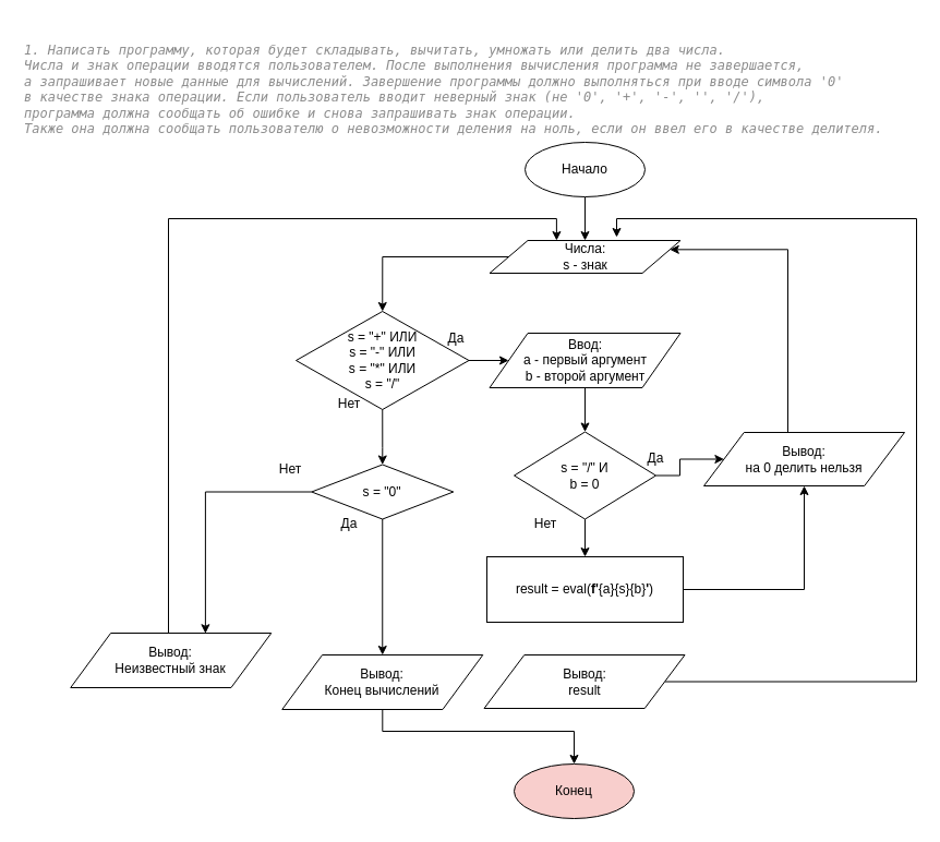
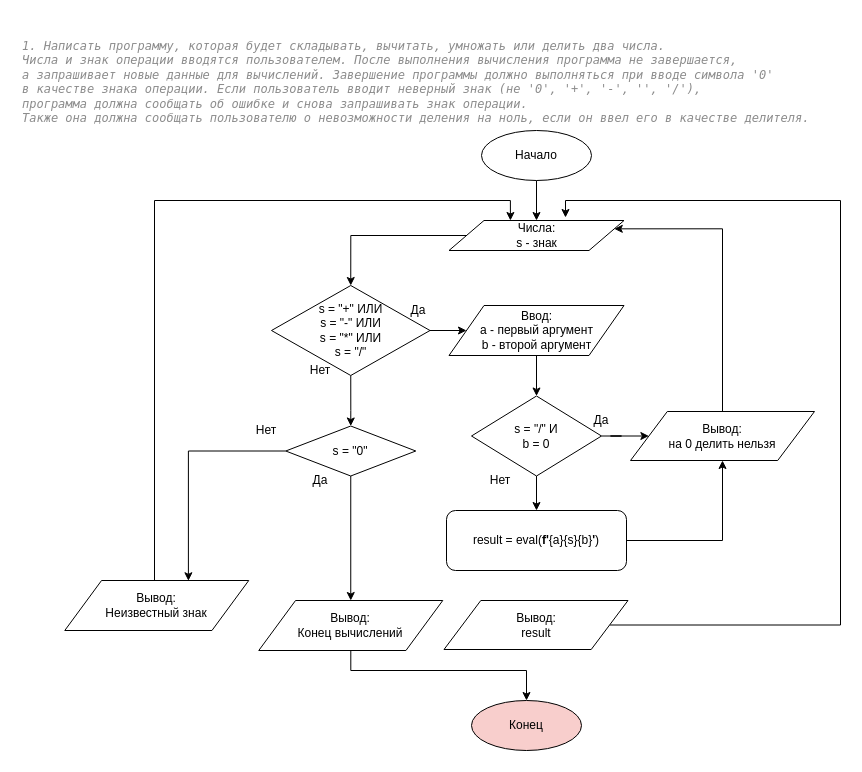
  <mxCell id="0" />
  <mxCell id="1" parent="0" />
  <mxCell id="2" style="edgeStyle=orthogonalEdgeStyle;rounded=0;orthogonalLoop=1;jettySize=auto;html=1;" edge="1" parent="1" source="3" target="6"><mxGeometry relative="1" as="geometry" /></mxCell>
  <mxCell id="3" value="Начало" style="ellipse;whiteSpace=wrap;html=1;" vertex="1" parent="1"><mxGeometry x="481" y="130" width="110" height="50" as="geometry" /></mxCell>
  <mxCell id="4" value="&lt;pre style=&quot;background-color: #ffffff ; color: #080808 ; font-family: &amp;quot;jetbrains mono&amp;quot; , monospace ; font-size: 9 8pt&quot;&gt;&lt;span style=&quot;color: #8c8c8c ; font-style: italic&quot;&gt;1. Написать программу, которая будет складывать, вычитать, умножать или делить два числа.&lt;br&gt;&lt;/span&gt;&lt;span style=&quot;color: #8c8c8c ; font-style: italic&quot;&gt;Числа и знак операции вводятся пользователем. После выполнения вычисления программа не завершается,&lt;br&gt;&lt;/span&gt;&lt;span style=&quot;color: #8c8c8c ; font-style: italic&quot;&gt;а запрашивает новые данные для вычислений. Завершение программы должно выполняться при вводе символа '0'&lt;br&gt;&lt;/span&gt;&lt;span style=&quot;color: #8c8c8c ; font-style: italic&quot;&gt;в качестве знака операции. Если пользователь вводит неверный знак (не '0', '+', '-', '', '/'),&lt;br&gt;&lt;/span&gt;&lt;span style=&quot;color: #8c8c8c ; font-style: italic&quot;&gt;программа должна сообщать об ошибке и снова запрашивать знак операции.&lt;br&gt;&lt;/span&gt;&lt;span style=&quot;color: #8c8c8c ; font-style: italic&quot;&gt;Также она должна сообщать пользователю о невозможности деления на ноль, если он ввел его в качестве делителя.&lt;/span&gt;&lt;/pre&gt;" style="text;whiteSpace=wrap;html=1;" vertex="1" parent="1"><mxGeometry width="550" height="120" as="geometry" x="20" y="20" /></mxCell>
  <mxCell id="5" style="edgeStyle=orthogonalEdgeStyle;rounded=0;orthogonalLoop=1;jettySize=auto;html=1;entryX=0.5;entryY=0;entryDx=0;entryDy=0;" edge="1" parent="1" source="6" target="32"><mxGeometry relative="1" as="geometry" /></mxCell>
  <mxCell id="6" value="&lt;div&gt;Числа:&lt;/div&gt;s - знак" style="shape=parallelogram;perimeter=parallelogramPerimeter;whiteSpace=wrap;html=1;" vertex="1" parent="1"><mxGeometry x="448.5" y="220" width="175" height="30" as="geometry" /></mxCell>
  <mxCell id="7" style="edgeStyle=orthogonalEdgeStyle;rounded=0;orthogonalLoop=1;jettySize=auto;html=1;entryX=0;entryY=0.5;entryDx=0;entryDy=0;" edge="1" parent="1" source="9" target="15"><mxGeometry relative="1" as="geometry" /></mxCell>
  <mxCell id="8" style="edgeStyle=orthogonalEdgeStyle;rounded=0;orthogonalLoop=1;jettySize=auto;html=1;entryX=0.5;entryY=0;entryDx=0;entryDy=0;" edge="1" parent="1" source="9" target="13"><mxGeometry relative="1" as="geometry" /></mxCell>
  <mxCell id="9" value="&lt;div&gt;s = &quot;/&quot; И&lt;/div&gt;&lt;div&gt;b = 0&lt;br&gt;&lt;/div&gt;" style="rhombus;whiteSpace=wrap;html=1;" vertex="1" parent="1"><mxGeometry x="471" y="395.5" width="130" height="80" as="geometry" /></mxCell>
  <mxCell id="10" value="Да" style="text;html=1;strokeColor=none;fillColor=none;align=center;verticalAlign=middle;whiteSpace=wrap;rounded=0;" vertex="1" parent="1"><mxGeometry x="580.5" y="410" width="40" height="20" as="geometry" /></mxCell>
  <mxCell id="11" value="Нет" style="text;html=1;strokeColor=none;fillColor=none;align=center;verticalAlign=middle;whiteSpace=wrap;rounded=0;" vertex="1" parent="1"><mxGeometry x="480" y="470" width="40" height="20" as="geometry" /></mxCell>
  <mxCell id="12" style="edgeStyle=orthogonalEdgeStyle;rounded=0;orthogonalLoop=1;jettySize=auto;html=1;" edge="1" parent="1" source="13" target="15"><mxGeometry relative="1" as="geometry" /></mxCell>
- <mxCell id="13" value="result = eval(&lt;span style=&quot;font-weight: bold&quot;&gt;f'&lt;/span&gt;{a}{s}{b}&lt;span style=&quot;font-weight: bold&quot;&gt;'&lt;/span&gt;)" style="rounded=0;whiteSpace=wrap;html=1;" vertex="1" parent="1"><mxGeometry x="446" y="510" width="180" height="60" as="geometry" /></mxCell>
+ <mxCell id="13" value="result = eval(&lt;span style=&quot;font-weight: bold&quot;&gt;f'&lt;/span&gt;{a}{s}{b}&lt;span style=&quot;font-weight: bold&quot;&gt;'&lt;/span&gt;)" style="whiteSpace=wrap;html=1;rounded=1;" vertex="1" parent="1"><mxGeometry x="446" y="510" width="180" height="60" as="geometry" /></mxCell>
  <mxCell id="14" style="edgeStyle=orthogonalEdgeStyle;rounded=0;orthogonalLoop=1;jettySize=auto;html=1;entryX=1;entryY=0.25;entryDx=0;entryDy=0;" edge="1" parent="1" source="15" target="6"><mxGeometry relative="1" as="geometry"><Array as="points"><mxPoint x="722" y="228" /></Array></mxGeometry></mxCell>
- <mxCell id="15" value="&lt;div&gt;Вывод:&lt;/div&gt;&lt;div&gt;на 0 делить нельзя&lt;br&gt;&lt;/div&gt;" style="shape=parallelogram;perimeter=parallelogramPerimeter;whiteSpace=wrap;html=1;" vertex="1" parent="1"><mxGeometry x="645" y="396" width="184" height="49" as="geometry" /></mxCell>
+ <mxCell id="15" value="&lt;div&gt;Вывод:&lt;/div&gt;&lt;div&gt;на 0 делить нельзя&lt;br&gt;&lt;/div&gt;" style="shape=parallelogram;perimeter=parallelogramPerimeter;whiteSpace=wrap;html=1;" vertex="1" parent="1"><mxGeometry x="630" y="411" width="184" height="49" as="geometry" /></mxCell>
  <mxCell id="16" style="edgeStyle=orthogonalEdgeStyle;rounded=0;orthogonalLoop=1;jettySize=auto;html=1;" edge="1" parent="1" source="17"><mxGeometry relative="1" as="geometry"><mxPoint x="565" y="217" as="targetPoint" /><Array as="points"><mxPoint x="840" y="624" /><mxPoint x="840" y="200" /><mxPoint x="565" y="200" /></Array></mxGeometry></mxCell>
  <mxCell id="17" value="&lt;div&gt;Вывод:&lt;/div&gt;&lt;div&gt;result&lt;br&gt;&lt;/div&gt;" style="shape=parallelogram;perimeter=parallelogramPerimeter;whiteSpace=wrap;html=1;" vertex="1" parent="1"><mxGeometry x="443.5" y="600" width="184" height="49" as="geometry" /></mxCell>
  <mxCell id="18" value="&lt;div&gt;Конец&lt;/div&gt;" style="ellipse;whiteSpace=wrap;html=1;fillColor=#f8cecc;" vertex="1" parent="1"><mxGeometry x="471" y="700" width="110" height="50" as="geometry" /></mxCell>
  <mxCell id="19" style="edgeStyle=orthogonalEdgeStyle;rounded=0;orthogonalLoop=1;jettySize=auto;html=1;entryX=0.351;entryY=0;entryDx=0;entryDy=0;entryPerimeter=0;" edge="1" parent="1" source="20" target="6"><mxGeometry relative="1" as="geometry"><Array as="points"><mxPoint x="154" y="200" /><mxPoint x="510" y="200" /></Array></mxGeometry></mxCell>
  <mxCell id="20" value="&lt;div&gt;Вывод:&lt;/div&gt;&lt;div&gt;Неизвестный знак&lt;br&gt;&lt;/div&gt;" style="shape=parallelogram;perimeter=parallelogramPerimeter;whiteSpace=wrap;html=1;" vertex="1" parent="1"><mxGeometry x="64.25" y="580" width="184" height="50" as="geometry" /></mxCell>
  <mxCell id="21" style="edgeStyle=orthogonalEdgeStyle;rounded=0;orthogonalLoop=1;jettySize=auto;html=1;" edge="1" parent="1" source="22" target="18"><mxGeometry relative="1" as="geometry"><Array as="points"><mxPoint x="350" y="670" /><mxPoint x="526" y="670" /></Array></mxGeometry></mxCell>
  <mxCell id="22" value="&lt;div&gt;Вывод:&lt;/div&gt;&lt;div&gt;Конец вычислений&lt;br&gt;&lt;/div&gt;" style="shape=parallelogram;perimeter=parallelogramPerimeter;whiteSpace=wrap;html=1;" vertex="1" parent="1"><mxGeometry x="258.25" y="600" width="184" height="50" as="geometry" /></mxCell>
  <mxCell id="23" style="edgeStyle=orthogonalEdgeStyle;rounded=0;orthogonalLoop=1;jettySize=auto;html=1;exitX=0.5;exitY=1;exitDx=0;exitDy=0;" edge="1" parent="1" source="25" target="22"><mxGeometry relative="1" as="geometry" /></mxCell>
  <mxCell id="24" style="edgeStyle=orthogonalEdgeStyle;rounded=0;orthogonalLoop=1;jettySize=auto;html=1;entryX=0.672;entryY=0.005;entryDx=0;entryDy=0;entryPerimeter=0;" edge="1" parent="1" source="25" target="20"><mxGeometry relative="1" as="geometry" /></mxCell>
  <mxCell id="25" value="s = &quot;0&quot;" style="rhombus;whiteSpace=wrap;html=1;" vertex="1" parent="1"><mxGeometry x="285.25" y="425.5" width="130" height="50" as="geometry" /></mxCell>
  <mxCell id="26" value="Нет" style="text;html=1;strokeColor=none;fillColor=none;align=center;verticalAlign=middle;whiteSpace=wrap;rounded=0;" vertex="1" parent="1"><mxGeometry x="245.5" y="420" width="40" height="20" as="geometry" /></mxCell>
  <mxCell id="27" style="edgeStyle=orthogonalEdgeStyle;rounded=0;orthogonalLoop=1;jettySize=auto;html=1;entryX=0.5;entryY=0;entryDx=0;entryDy=0;" edge="1" parent="1" source="28" target="9"><mxGeometry relative="1" as="geometry" /></mxCell>
  <mxCell id="28" value="&lt;div&gt;Ввод:&lt;/div&gt;&lt;div&gt;a - первый аргумент&lt;/div&gt;&lt;div&gt;b - второй аргумент&lt;/div&gt;" style="shape=parallelogram;perimeter=parallelogramPerimeter;whiteSpace=wrap;html=1;" vertex="1" parent="1"><mxGeometry x="448.5" y="305" width="175" height="50" as="geometry" /></mxCell>
  <mxCell id="29" value="Да" style="text;html=1;strokeColor=none;fillColor=none;align=center;verticalAlign=middle;whiteSpace=wrap;rounded=0;" vertex="1" parent="1"><mxGeometry x="300" y="470" width="40" height="20" as="geometry" /></mxCell>
  <mxCell id="30" style="edgeStyle=orthogonalEdgeStyle;rounded=0;orthogonalLoop=1;jettySize=auto;html=1;entryX=0;entryY=0.5;entryDx=0;entryDy=0;exitX=1;exitY=0.5;exitDx=0;exitDy=0;" edge="1" parent="1" source="32" target="28"><mxGeometry relative="1" as="geometry" /></mxCell>
  <mxCell id="31" style="edgeStyle=orthogonalEdgeStyle;rounded=0;orthogonalLoop=1;jettySize=auto;html=1;entryX=0.5;entryY=0;entryDx=0;entryDy=0;exitX=0.5;exitY=1;exitDx=0;exitDy=0;" edge="1" parent="1" source="32" target="25"><mxGeometry relative="1" as="geometry"><Array as="points"><mxPoint x="350" y="410" /><mxPoint x="350" y="410" /></Array></mxGeometry></mxCell>
  <mxCell id="32" value="&lt;div&gt;s = &quot;+&quot; ИЛИ&lt;/div&gt;&lt;div&gt;s = &quot;-&quot; ИЛИ&lt;/div&gt;&lt;div&gt;s = &quot;*&quot; ИЛИ&lt;/div&gt;&lt;div&gt;s = &quot;/&quot;&lt;/div&gt;" style="rhombus;whiteSpace=wrap;html=1;" vertex="1" parent="1"><mxGeometry x="271" y="285" width="158.5" height="90" as="geometry" /></mxCell>
  <mxCell id="33" value="Да" style="text;html=1;strokeColor=none;fillColor=none;align=center;verticalAlign=middle;whiteSpace=wrap;rounded=0;" vertex="1" parent="1"><mxGeometry x="398" y="300" width="40" height="20" as="geometry" /></mxCell>
  <mxCell id="34" value="Нет" style="text;html=1;strokeColor=none;fillColor=none;align=center;verticalAlign=middle;whiteSpace=wrap;rounded=0;" vertex="1" parent="1"><mxGeometry x="300" y="360" width="40" height="20" as="geometry" /></mxCell>
